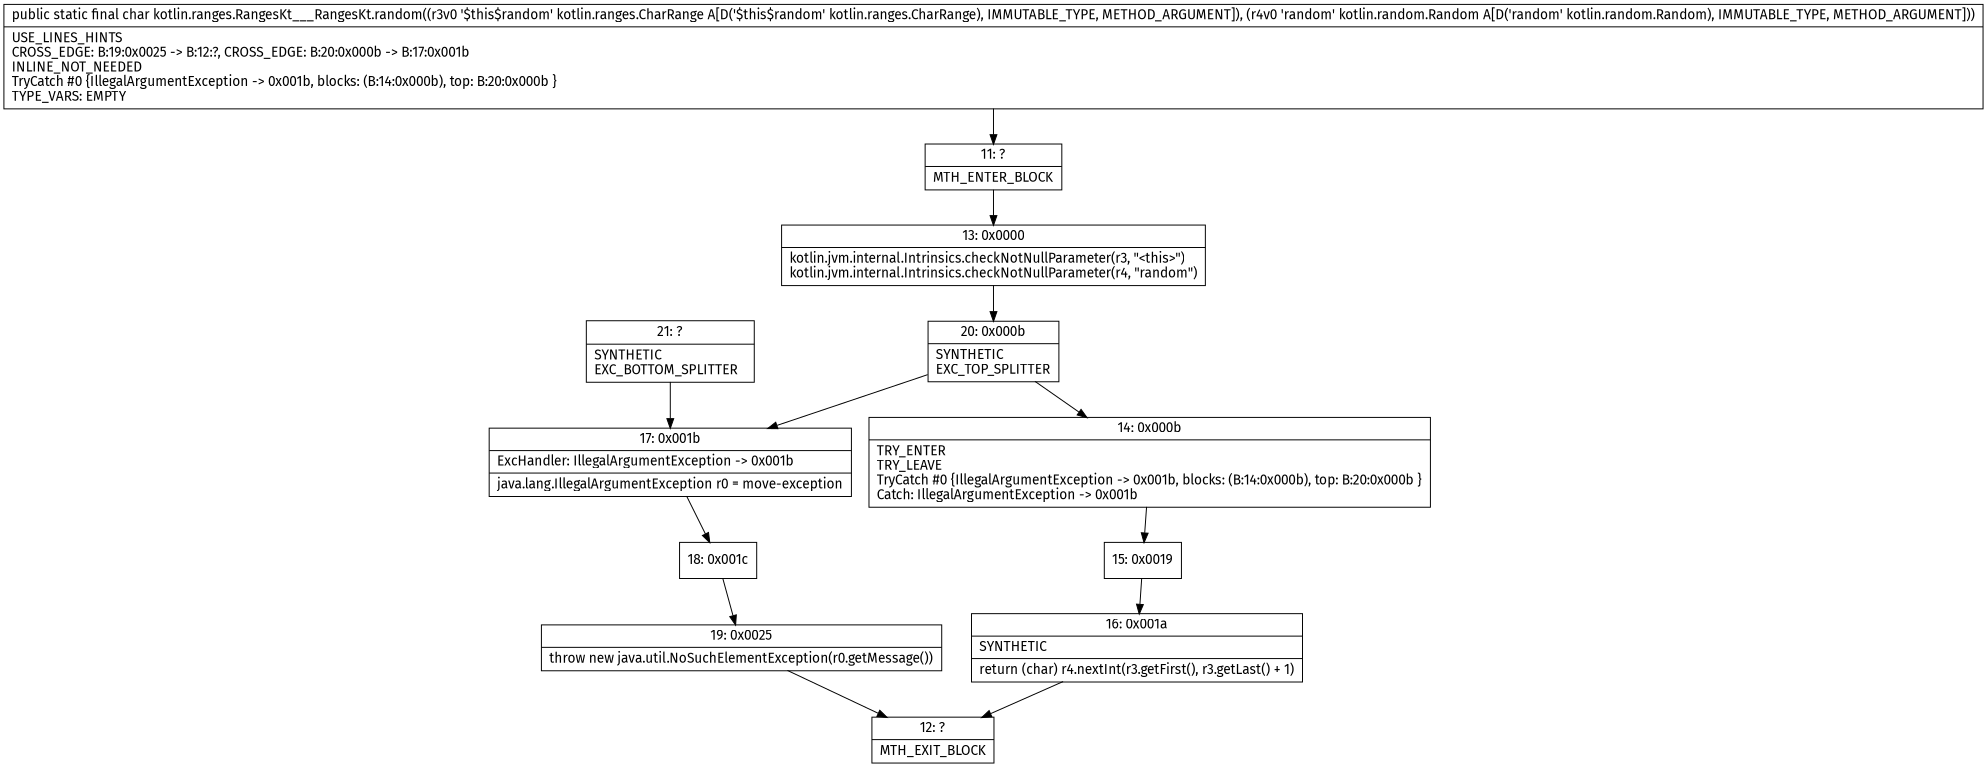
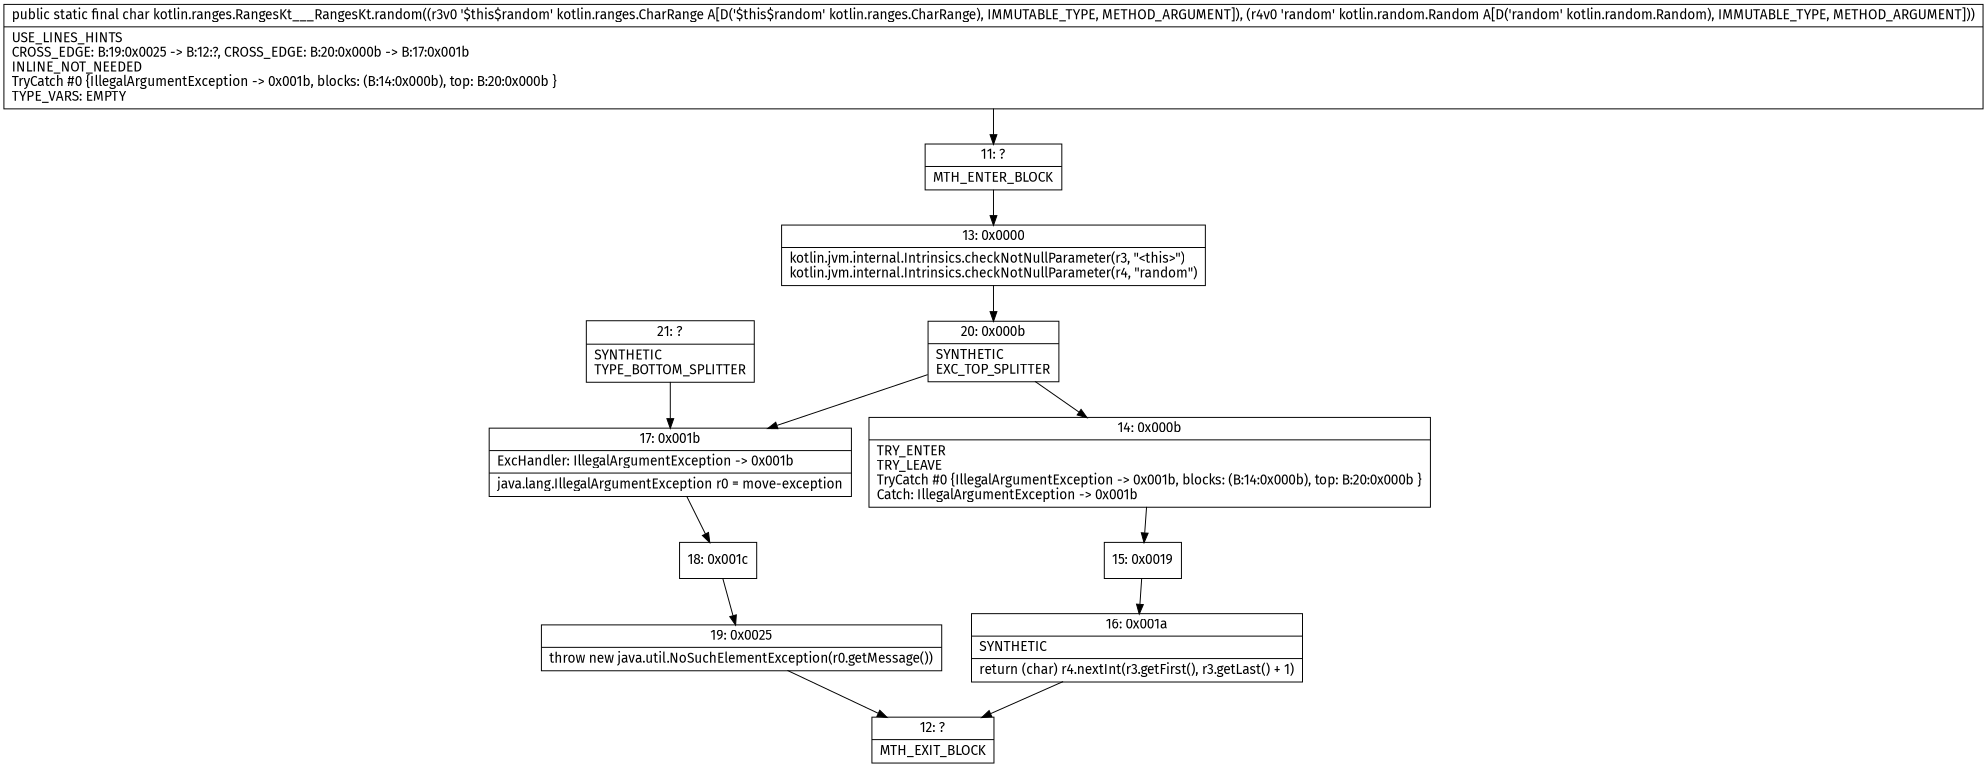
  digraph {
    fontname="Fira Sans"
    node [fontname="Fira Sans" shape=record]
    edge [fontname="Fira Sans"]
    n1 [label="{11\:\ ?|MTH_ENTER_BLOCK\l}"]
    n2 [label="{13\:\ 0x0000|kotlin.jvm.internal.Intrinsics.checkNotNullParameter(r3, \"\<this\>\")\lkotlin.jvm.internal.Intrinsics.checkNotNullParameter(r4, \"random\")\l}"]
    n3 [label="{20\:\ 0x000b|SYNTHETIC\lEXC_TOP_SPLITTER\l}"]
    n4 [label="{14\:\ 0x000b|TRY_ENTER\lTRY_LEAVE\lTryCatch #0 \{IllegalArgumentException \-\> 0x001b, blocks: (B:14:0x000b), top: B:20:0x000b \}\lCatch: IllegalArgumentException \-\> 0x001b\l}"]
    n5 [label="{17\:\ 0x001b|ExcHandler: IllegalArgumentException \-\> 0x001b\l|java.lang.IllegalArgumentException r0 = move\-exception\l}"]
    n6 [label="{15\:\ 0x0019}"]
    n7 [label="{18\:\ 0x001c}"]
    n8 [label="{16\:\ 0x001a|SYNTHETIC\l|return (char) r4.nextInt(r3.getFirst(), r3.getLast() + 1)\l}"]
-   n9 [label="{21\:\ ?|SYNTHETIC\lEXC_BOTTOM_SPLITTER\l}"]
+   n9 [label="{21\:\ ?|SYNTHETIC\lTYPE_BOTTOM_SPLITTER\l}"]
    n10 [label="{12\:\ ?|MTH_EXIT_BLOCK\l}"]
    n11 [label="{19\:\ 0x0025|throw new java.util.NoSuchElementException(r0.getMessage())\l}"]
    n12 [label="{public static final char kotlin.ranges.RangesKt___RangesKt.random((r3v0 '$this$random' kotlin.ranges.CharRange A[D('$this$random' kotlin.ranges.CharRange), IMMUTABLE_TYPE, METHOD_ARGUMENT]), (r4v0 'random' kotlin.random.Random A[D('random' kotlin.random.Random), IMMUTABLE_TYPE, METHOD_ARGUMENT]))  | USE_LINES_HINTS\lCROSS_EDGE: B:19:0x0025 \-\> B:12:?, CROSS_EDGE: B:20:0x000b \-\> B:17:0x001b\lINLINE_NOT_NEEDED\lTryCatch #0 \{IllegalArgumentException \-\> 0x001b, blocks: (B:14:0x000b), top: B:20:0x000b \}\lTYPE_VARS: EMPTY\l}"]
    n1 -> n2
    n2 -> n3
    n3 -> n4
    n3 -> n5
    n4 -> n6
    n5 -> n7
    n6 -> n8
    n7 -> n11
    n8 -> n10
    n9 -> n5
    n11 -> n10
    n12 -> n1
  }
